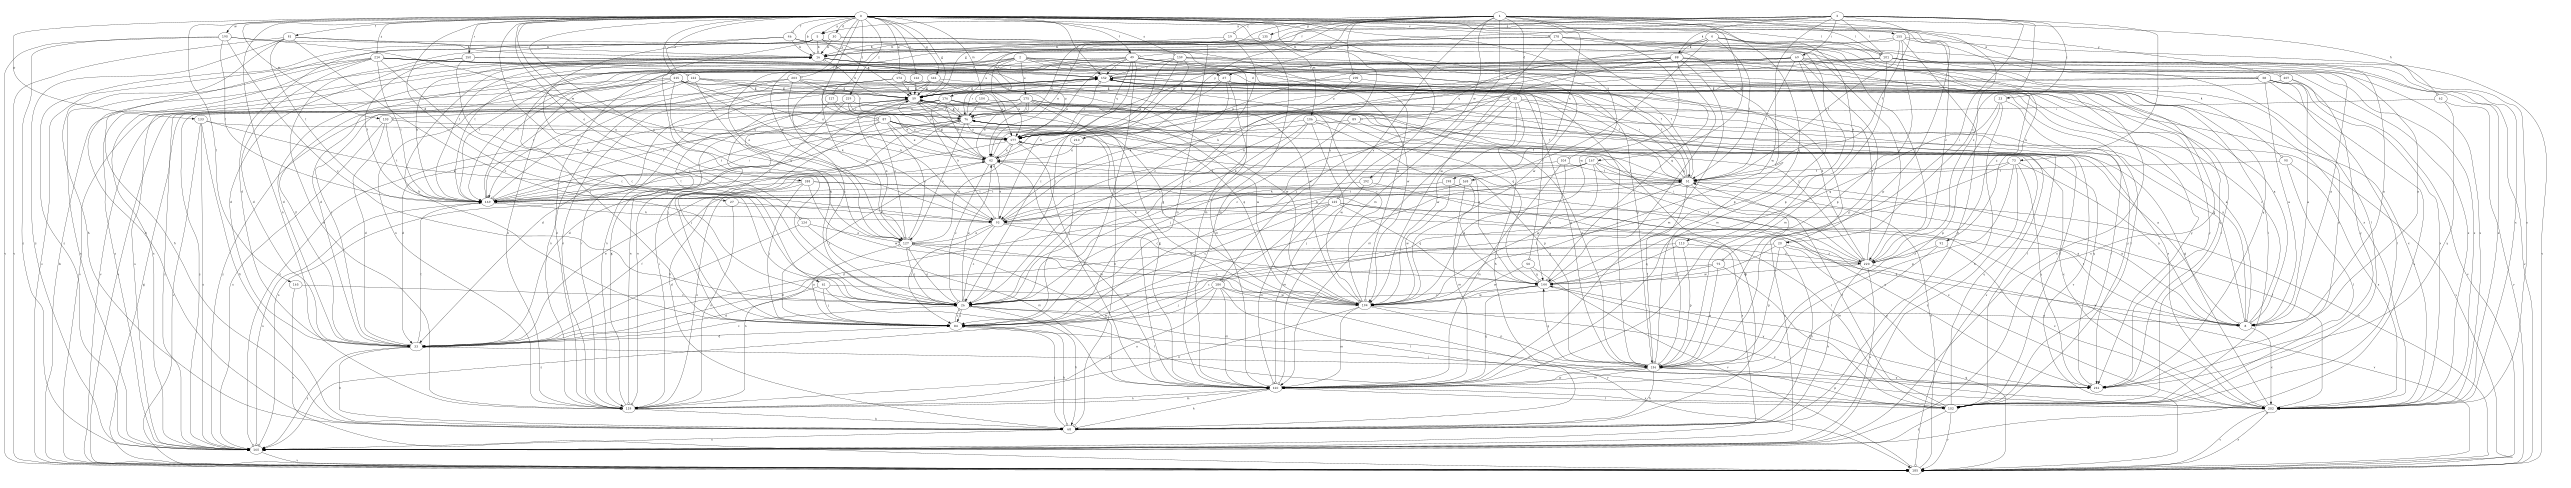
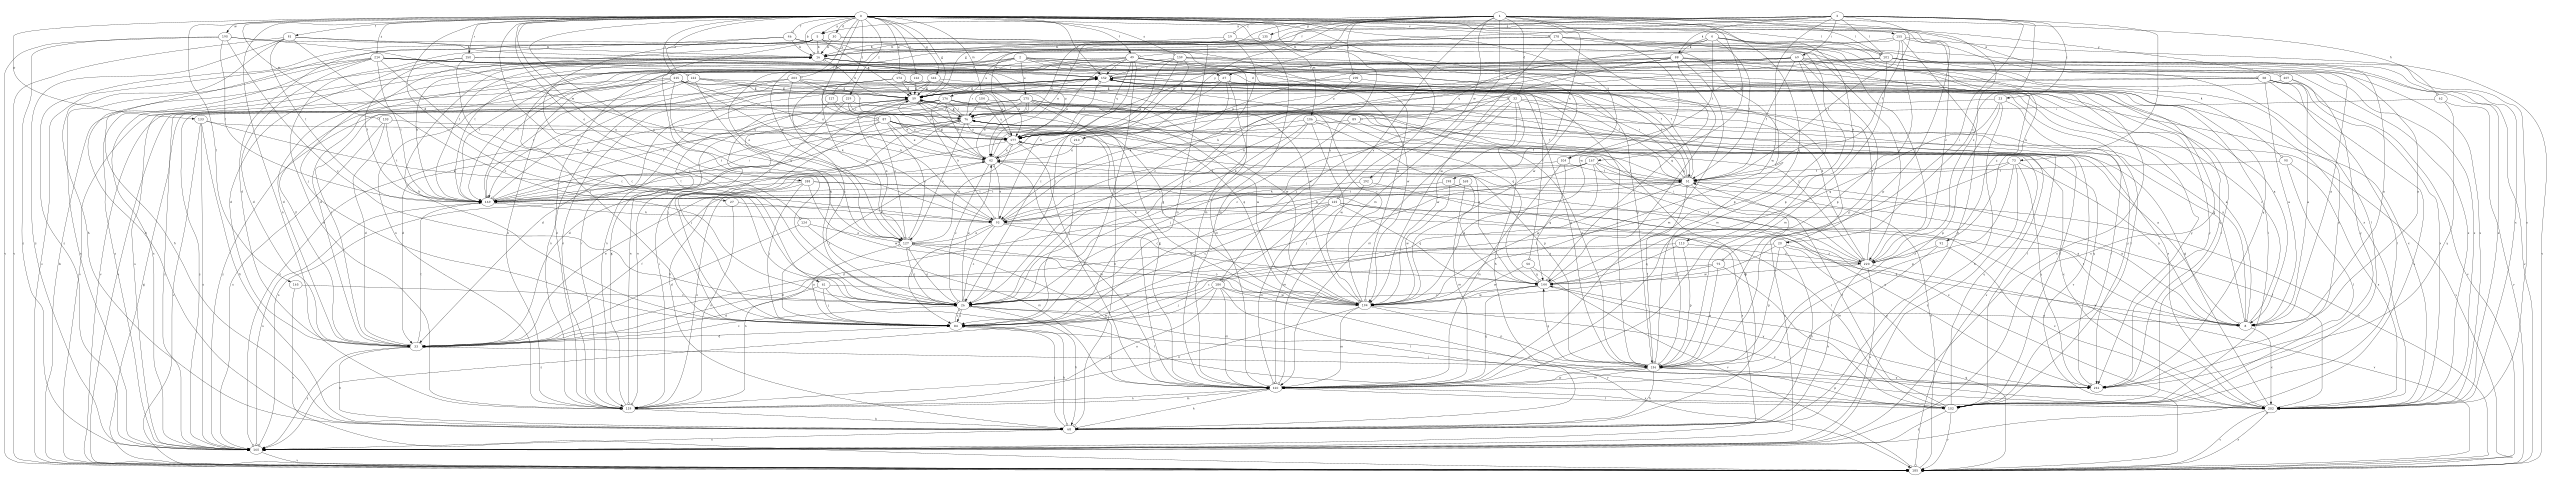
  strict digraph {
    fontname="IBM Plex Sans"
    node [fontname="IBM Plex Sans"]
    edge [arrowhead=odot fontname="IBM Plex Sans"]
    0
    5
    16
    27
    30
    38
    45
    46
    49
    59
    61
    87
    101
    103
    104
    106
    113
    116
    119
    n20 [label=125]
    122
    124
    127
    133
    141
    150
    152
    155
    159
    165
    174
    178
    184
    188
    190
    203
    204
    207
    214
    215
    217
    219
    220
    110
    33
    84
    160
    202
    26
    136
    102
    93
    68
    8
    185
    169
    194
    42
    51
    177
    76
    211
    144
    1
    19
    32
    62
    67
    135
    167
    192
    198
    209
    210
    2
    20
    50
    175
    176
    3
    23
    69
    73
    75
    88
    4
    89
    90
    91
    168
    0 -> 5 [arrowhead=normal label=a]
    0 -> 16 [label=b]
    0 -> 27 [arrowhead=normal label=d]
    0 -> 30 [arrowhead=normal label=d]
    0 -> 38 [label=e]
    0 -> 45 [arrowhead=normal label=f]
    0 -> 46 [label=f]
    0 -> 49 [arrowhead=normal label=f]
    0 -> 59 [arrowhead=normal label=g]
    0 -> 61 [arrowhead=normal label=h]
    0 -> 87 [label=k]
    0 -> 101 [label=l]
-   0 -> 103 [arrowhead=normal label=m]
+   0 -> 103 [label=m]
    0 -> 104 [label=m]
    0 -> 106 [arrowhead=normal label=m]
    0 -> 113 [arrowhead=normal label=n]
    0 -> 116 [label=n]
    0 -> 119 [label=n]
    0 -> n20 [label=o]
    0 -> 122 [label=o]
    0 -> 124 [label=o]
    0 -> 127 [label=o]
    0 -> 133 [arrowhead=normal label=p]
    0 -> 141 [arrowhead=normal label=q]
    0 -> 150 [arrowhead=normal label=r]
    0 -> 152 [arrowhead=normal label=r]
    0 -> 155 [arrowhead=normal label=s]
    0 -> 159 [label=s]
    0 -> 165 [arrowhead=normal label=t]
    0 -> 174 [label=u]
    0 -> 178 [label=v]
    0 -> 184 [label=v]
    0 -> 188 [arrowhead=normal label=w]
    0 -> 190 [arrowhead=normal label=w]
    0 -> 203 [label=y]
    0 -> 204 [label=y]
    0 -> 207 [label=y]
    0 -> 214 [label=z]
    0 -> 215 [label=z]
    0 -> 217 [label=z]
    0 -> 219 [arrowhead=normal label=z]
    0 -> 220 [arrowhead=normal label=z]
    5 -> 16 [label=b]
    5 -> 59 [arrowhead=normal label=g]
    5 -> 110 [label=m]
    5 -> 33 [label=d]
+   5 -> 84 [label=j]
    5 -> 160 [label=s]
    5 -> 202 [label=x]
    5 -> 26 [arrowhead=normal label=c]
    16 -> 152 [arrowhead=normal label=r]
    16 -> 160 [label=s]
    16 -> 136 [arrowhead=normal label=p]
    16 -> 102 [label=l]
    27 -> 119 [label=n]
    27 -> 93 [arrowhead=normal label=k]
    30 -> 16 [arrowhead=normal label=b]
    30 -> 110 [arrowhead=normal label=m]
    30 -> 136 [label=p]
    30 -> 68 [label=h]
    38 -> 59 [arrowhead=normal label=g]
    38 -> 160 [arrowhead=normal label=s]
    38 -> 202 [arrowhead=normal label=x]
    38 -> 102 [arrowhead=normal label=l]
    38 -> 93 [label=k]
    38 -> 8 [arrowhead=normal label=a]
    38 -> 185 [label=v]
    45 -> 16 [label=b]
    45 -> 160 [label=s]
    45 -> 202 [arrowhead=normal label=x]
    45 -> 26 [label=c]
    45 -> 68 [label=h]
    45 -> 185 [label=v]
    45 -> 169 [arrowhead=normal label=t]
    46 -> 16 [arrowhead=normal label=b]
    46 -> 119 [label=n]
    46 -> 110 [label=m]
    46 -> 26 [arrowhead=normal label=c]
    46 -> 194 [label=w]
    49 -> 119 [label=n]
    49 -> 152 [arrowhead=normal label=r]
    49 -> 33 [label=d]
    49 -> 84 [label=j]
    49 -> 26 [arrowhead=normal label=c]
    49 -> 8 [label=a]
    49 -> 169 [label=t]
    49 -> 194 [arrowhead=normal label=w]
    49 -> 42 [label=e]
    49 -> 51 [label=f]
    49 -> 177 [label=u]
    59 -> 16 [label=b]
    59 -> 119 [label=n]
    59 -> 127 [label=o]
    59 -> 152 [arrowhead=normal label=r]
    59 -> 160 [arrowhead=normal label=s]
    59 -> 102 [label=l]
    59 -> 76 [arrowhead=normal label=i]
    61 -> 33 [arrowhead=normal label=d]
    61 -> 84 [label=j]
    61 -> 102 [arrowhead=normal label=l]
    61 -> 194 [label=w]
    87 -> 127 [label=o]
    87 -> 33 [arrowhead=normal label=d]
    87 -> 84 [label=j]
    87 -> 136 [label=p]
    87 -> 8 [label=a]
    87 -> 169 [label=t]
    87 -> 42 [label=e]
    87 -> 177 [arrowhead=normal label=u]
    87 -> 211 [label=y]
    101 -> 119 [arrowhead=normal label=n]
    101 -> 152 [label=r]
    101 -> 110 [arrowhead=normal label=m]
    101 -> 202 [arrowhead=normal label=x]
    101 -> 8 [arrowhead=normal label=a]
    101 -> 177 [label=u]
    101 -> 211 [arrowhead=normal label=y]
    103 -> 33 [label=d]
    103 -> 160 [arrowhead=normal label=s]
    103 -> 169 [label=t]
    103 -> 177 [label=u]
    104 -> 202 [label=x]
-   104 -> 103 [label=u]
+   104 -> 177 [label=u]
    104 -> 76 [arrowhead=normal label=i]
    106 -> 26 [label=c]
    106 -> 93 [label=k]
    106 -> 185 [arrowhead=normal label=v]
    106 -> 194 [label=w]
    106 -> 177 [arrowhead=normal label=u]
    106 -> 144 [label=q]
    113 -> 220 [label=z]
    113 -> 33 [label=d]
    113 -> 136 [label=p]
    113 -> 144 [arrowhead=normal label=q]
    116 -> 59 [arrowhead=normal label=g]
    116 -> 220 [label=z]
    116 -> 185 [label=v]
    119 -> 59 [arrowhead=normal label=g]
    119 -> 152 [arrowhead=normal label=r]
    119 -> 110 [label=m]
    119 -> 68 [arrowhead=normal label=h]
    119 -> 76 [label=i]
    n20 -> 110 [label=m]
    n20 -> 33 [label=d]
    n20 -> 202 [arrowhead=normal label=x]
    n20 -> 26 [arrowhead=normal label=c]
    n20 -> 102 [label=l]
    n20 -> 93 [arrowhead=normal label=k]
    n20 -> 144 [label=q]
    122 -> 59 [arrowhead=normal label=g]
    122 -> 26 [label=c]
    122 -> 185 [arrowhead=normal label=v]
    122 -> 169 [arrowhead=normal label=t]
    122 -> 51 [label=f]
    122 -> 177 [arrowhead=normal label=u]
    124 -> 127 [label=o]
    124 -> 110 [label=m]
    124 -> 33 [arrowhead=normal label=d]
    127 -> 220 [arrowhead=normal label=z]
    127 -> 110 [arrowhead=normal label=m]
    127 -> 26 [label=c]
    127 -> 177 [label=u]
    133 -> 160 [label=s]
    133 -> 93 [arrowhead=normal label=k]
    133 -> 68 [label=h]
    133 -> 185 [label=v]
    133 -> 177 [label=u]
    141 -> 59 [arrowhead=normal label=g]
    141 -> 119 [label=n]
    141 -> 8 [label=a]
    141 -> 185 [label=v]
    141 -> 177 [arrowhead=normal label=u]
    150 -> 152 [label=r]
    150 -> 33 [arrowhead=normal label=d]
    150 -> 26 [label=c]
    150 -> 169 [arrowhead=normal label=t]
    150 -> 194 [label=w]
    152 -> 59 [arrowhead=normal label=g]
    152 -> 119 [arrowhead=normal label=n]
    152 -> 51 [label=f]
    155 -> 16 [arrowhead=normal label=b]
    155 -> 136 [label=p]
    155 -> 102 [arrowhead=normal label=l]
    155 -> 68 [label=h]
    155 -> 185 [label=v]
    155 -> 51 [arrowhead=normal label=f]
    155 -> 177 [arrowhead=normal label=u]
    159 -> 152 [label=r]
    159 -> 160 [label=s]
    159 -> 26 [arrowhead=normal label=c]
    159 -> 93 [arrowhead=normal label=k]
    159 -> 169 [arrowhead=normal label=t]
    159 -> 42 [arrowhead=normal label=e]
    159 -> 51 [arrowhead=normal label=f]
    159 -> 211 [arrowhead=normal label=y]
    165 -> 26 [label=c]
    165 -> 185 [arrowhead=normal label=v]
    174 -> 59 [arrowhead=normal label=g]
    174 -> 127 [arrowhead=normal label=o]
    174 -> 26 [arrowhead=normal label=c]
    174 -> 136 [arrowhead=normal label=p]
    174 -> 194 [label=w]
    178 -> 16 [label=b]
    178 -> 220 [arrowhead=normal label=z]
    178 -> 136 [label=p]
    178 -> 169 [arrowhead=normal label=t]
    178 -> 194 [arrowhead=normal label=w]
    178 -> 211 [arrowhead=normal label=y]
    178 -> 144 [label=q]
    184 -> 119 [arrowhead=normal label=n]
    184 -> 110 [arrowhead=normal label=m]
    184 -> 84 [label=j]
    184 -> 160 [arrowhead=normal label=s]
    184 -> 102 [arrowhead=normal label=l]
    184 -> 185 [arrowhead=normal label=v]
    184 -> 194 [label=w]
    188 -> 119 [arrowhead=normal label=n]
    188 -> 84 [arrowhead=normal label=j]
    188 -> 202 [arrowhead=normal label=x]
    188 -> 8 [arrowhead=normal label=a]
    188 -> 169 [arrowhead=normal label=t]
    188 -> 194 [arrowhead=normal label=w]
    190 -> 16 [label=b]
    190 -> 160 [label=s]
    190 -> 26 [label=c]
    190 -> 93 [label=k]
    190 -> 185 [arrowhead=normal label=v]
    190 -> 169 [arrowhead=normal label=t]
    203 -> 59 [arrowhead=normal label=g]
    203 -> 119 [label=n]
    203 -> 102 [arrowhead=normal label=l]
    203 -> 93 [arrowhead=normal label=k]
    203 -> 169 [label=t]
    203 -> 76 [label=i]
    204 -> 110 [label=m]
    204 -> 169 [arrowhead=normal label=t]
    204 -> 51 [arrowhead=normal label=f]
    204 -> 144 [arrowhead=normal label=q]
    207 -> 59 [label=g]
    207 -> 8 [arrowhead=normal label=a]
    207 -> 211 [label=y]
    214 -> 152 [arrowhead=normal label=r]
    214 -> 33 [arrowhead=normal label=d]
    214 -> 160 [arrowhead=normal label=s]
    214 -> 202 [label=x]
    214 -> 26 [arrowhead=normal label=c]
    214 -> 68 [arrowhead=normal label=h]
-   214 -> 8 [label=a]
+   214 -> 8 [arrowhead=normal label=a]
    214 -> 185 [label=v]
    214 -> 169 [arrowhead=normal label=t]
    214 -> 177 [label=u]
    215 -> 59 [arrowhead=normal label=g]
    215 -> 127 [label=o]
    215 -> 33 [label=d]
    215 -> 160 [label=s]
    215 -> 93 [label=k]
    215 -> 169 [label=t]
    215 -> 42 [arrowhead=normal label=e]
    215 -> 144 [label=q]
    217 -> 84 [arrowhead=normal label=j]
    217 -> 42 [arrowhead=normal label=e]
    217 -> 76 [arrowhead=normal label=i]
    219 -> 220 [label=z]
    219 -> 84 [arrowhead=normal label=j]
    219 -> 160 [arrowhead=normal label=s]
    219 -> 177 [arrowhead=normal label=u]
    219 -> 76 [label=i]
    220 -> 152 [arrowhead=normal label=r]
    220 -> 160 [arrowhead=normal label=s]
    220 -> 68 [label=h]
    220 -> 185 [label=v]
    220 -> 76 [arrowhead=normal label=i]
    220 -> 144 [arrowhead=normal label=q]
    110 -> 59 [label=g]
    110 -> 119 [arrowhead=normal label=n]
    110 -> 202 [label=x]
    110 -> 136 [label=p]
    110 -> 102 [label=l]
    110 -> 68 [label=h]
    110 -> 177 [label=u]
    110 -> 144 [label=q]
    33 -> 152 [arrowhead=normal label=r]
    33 -> 160 [arrowhead=normal label=s]
    33 -> 26 [label=c]
    33 -> 136 [label=p]
    33 -> 68 [label=h]
    33 -> 169 [arrowhead=normal label=t]
    33 -> 42 [arrowhead=normal label=e]
    33 -> 51 [arrowhead=normal label=f]
    84 -> 16 [arrowhead=normal label=b]
    84 -> 127 [label=o]
    84 -> 33 [label=d]
    84 -> 26 [label=c]
    84 -> 68 [label=h]
    160 -> 185 [label=v]
    202 -> 59 [label=g]
    202 -> 26 [label=c]
    202 -> 185 [label=v]
    202 -> 51 [label=f]
    26 -> 127 [label=o]
    26 -> 84 [arrowhead=normal label=j]
    26 -> 68 [arrowhead=normal label=h]
    26 -> 8 [label=a]
    26 -> 42 [arrowhead=normal label=e]
    136 -> 152 [arrowhead=normal label=r]
    136 -> 110 [label=m]
    136 -> 68 [arrowhead=normal label=h]
    136 -> 51 [label=f]
    136 -> 211 [arrowhead=normal label=y]
    136 -> 144 [arrowhead=normal label=q]
    102 -> 160 [label=s]
    102 -> 136 [label=p]
    102 -> 185 [arrowhead=normal label=v]
    102 -> 51 [arrowhead=normal label=f]
    102 -> 177 [arrowhead=normal label=u]
    93 -> 127 [label=o]
    93 -> 84 [arrowhead=normal label=j]
    93 -> 26 [label=c]
    93 -> 8 [label=a]
    93 -> 42 [label=e]
    93 -> 144 [arrowhead=normal label=q]
    68 -> 84 [label=j]
    68 -> 160 [arrowhead=normal label=s]
    8 -> 59 [arrowhead=normal label=g]
    8 -> 152 [arrowhead=normal label=r]
    8 -> 202 [arrowhead=normal label=x]
    8 -> 169 [label=t]
    185 -> 16 [arrowhead=normal label=b]
    185 -> 59 [label=g]
    185 -> 202 [label=x]
    185 -> 42 [arrowhead=normal label=e]
    185 -> 144 [arrowhead=normal label=q]
    169 -> 16 [label=b]
    169 -> 160 [label=s]
    169 -> 93 [label=k]
    169 -> 76 [label=i]
    194 -> 59 [label=g]
    194 -> 119 [label=n]
    194 -> 127 [label=o]
    194 -> 152 [label=r]
    194 -> 110 [label=m]
    194 -> 202 [arrowhead=normal label=x]
    194 -> 136 [label=p]
    194 -> 76 [arrowhead=normal label=i]
    42 -> 59 [arrowhead=normal label=g]
    42 -> 110 [label=m]
    42 -> 84 [arrowhead=normal label=j]
    42 -> 26 [label=c]
    42 -> 51 [label=f]
    51 -> 152 [label=r]
    51 -> 84 [label=j]
    51 -> 160 [label=s]
    51 -> 26 [label=c]
    51 -> 8 [label=a]
    51 -> 169 [arrowhead=normal label=t]
    177 -> 152 [label=r]
    177 -> 160 [label=s]
    177 -> 202 [label=x]
    177 -> 42 [label=e]
    76 -> 59 [label=g]
    76 -> 127 [arrowhead=normal label=o]
    76 -> 152 [arrowhead=normal label=r]
    76 -> 33 [label=d]
    76 -> 68 [label=h]
    76 -> 185 [label=v]
    76 -> 51 [label=f]
    76 -> 177 [arrowhead=normal label=u]
    211 -> 84 [label=j]
    144 -> 26 [arrowhead=normal label=c]
    144 -> 194 [arrowhead=normal label=w]
    144 -> 211 [arrowhead=normal label=y]
    1 -> 49 [label=f]
    1 -> 101 [label=l]
    1 -> 184 [label=v]
    1 -> 220 [label=z]
    1 -> 110 [label=m]
    1 -> 136 [label=p]
    1 -> 194 [arrowhead=normal label=w]
    1 -> 42 [arrowhead=normal label=e]
    1 -> 144 [label=q]
    1 -> 19 [label=c]
    1 -> 32 [label=d]
    1 -> 62 [label=h]
    1 -> 67 [arrowhead=normal label=h]
    1 -> 135 [arrowhead=normal label=p]
    1 -> 167 [arrowhead=normal label=t]
    1 -> 192 [arrowhead=normal label=w]
    1 -> 198 [arrowhead=normal label=x]
    1 -> 209 [label=y]
    1 -> 210 [arrowhead=normal label=y]
    19 -> 16 [arrowhead=normal label=b]
    19 -> 127 [arrowhead=normal label=o]
    19 -> 26 [label=c]
    19 -> 194 [label=w]
    32 -> 110 [arrowhead=normal label=m]
    32 -> 26 [arrowhead=normal label=c]
    32 -> 68 [label=h]
    32 -> 8 [label=a]
    32 -> 194 [label=w]
    32 -> 76 [label=i]
    32 -> 211 [arrowhead=normal label=y]
    62 -> 185 [label=v]
    62 -> 76 [label=i]
    62 -> 211 [label=y]
    67 -> 59 [arrowhead=normal label=g]
    67 -> 110 [label=m]
    67 -> 202 [label=x]
    67 -> 93 [arrowhead=normal label=k]
    67 -> 177 [arrowhead=normal label=u]
    67 -> 211 [arrowhead=normal label=y]
    135 -> 16 [arrowhead=normal label=b]
    135 -> 202 [arrowhead=normal label=x]
    135 -> 42 [arrowhead=normal label=e]
    167 -> 220 [arrowhead=normal label=z]
    167 -> 84 [arrowhead=normal label=j]
    167 -> 93 [arrowhead=normal label=k]
    167 -> 185 [label=v]
    167 -> 169 [arrowhead=normal label=t]
    167 -> 194 [arrowhead=normal label=w]
    167 -> 51 [label=f]
    192 -> 110 [label=m]
    192 -> 160 [arrowhead=normal label=s]
    192 -> 169 [label=t]
    198 -> 169 [arrowhead=normal label=t]
    198 -> 194 [arrowhead=normal label=w]
    198 -> 211 [arrowhead=normal label=y]
    209 -> 59 [arrowhead=normal label=g]
    209 -> 26 [label=c]
    209 -> 211 [arrowhead=normal label=y]
    210 -> 84 [label=j]
    210 -> 42 [arrowhead=normal label=e]
    2 -> 33 [label=d]
    2 -> 84 [label=j]
    2 -> 160 [arrowhead=normal label=s]
    2 -> 202 [label=x]
    2 -> 32 [label=d]
    2 -> 67 [arrowhead=normal label=h]
    2 -> 20 [label=c]
    2 -> 50 [label=f]
    2 -> 175 [arrowhead=normal label=u]
    2 -> 176 [arrowhead=normal label=u]
    20 -> 119 [label=n]
    20 -> 220 [label=z]
    20 -> 136 [arrowhead=normal label=p]
    20 -> 68 [arrowhead=normal label=h]
    20 -> 194 [label=w]
    20 -> 211 [arrowhead=normal label=y]
    50 -> 185 [label=v]
    50 -> 194 [label=w]
    50 -> 144 [label=q]
    175 -> 33 [arrowhead=normal label=d]
    175 -> 160 [label=s]
    175 -> 136 [arrowhead=normal label=p]
    175 -> 68 [label=h]
    175 -> 185 [label=v]
    175 -> 169 [label=t]
    175 -> 194 [arrowhead=normal label=w]
    175 -> 42 [label=e]
    175 -> 76 [arrowhead=normal label=i]
    176 -> 119 [label=n]
    176 -> 127 [label=o]
    176 -> 160 [arrowhead=normal label=s]
    176 -> 102 [arrowhead=normal label=l]
    176 -> 93 [label=k]
    176 -> 194 [arrowhead=normal label=q]
    176 -> 42 [label=e]
    176 -> 51 [label=f]
    176 -> 76 [label=i]
    3 -> 5 [arrowhead=normal label=a]
    3 -> 59 [label=g]
    3 -> 101 [label=l]
    3 -> 127 [label=o]
    3 -> 194 [arrowhead=normal label=w]
    3 -> 51 [arrowhead=normal label=f]
    3 -> 76 [label=i]
    3 -> 20 [arrowhead=normal label=c]
    3 -> 23 [arrowhead=normal label=c]
    3 -> 69 [arrowhead=normal label=i]
    3 -> 73 [arrowhead=normal label=i]
    3 -> 75 [label=i]
    3 -> 88 [arrowhead=normal label=k]
    23 -> 136 [label=p]
    23 -> 102 [label=l]
    23 -> 68 [label=h]
-   2 -> 76 [arrowhead=normal label=i]
+   23 -> 76 [arrowhead=normal label=i]
    23 -> 144 [label=q]
    69 -> 119 [label=n]
    69 -> 152 [label=r]
    69 -> 220 [label=z]
    69 -> 110 [label=m]
    69 -> 136 [label=p]
    69 -> 102 [label=l]
    69 -> 8 [arrowhead=normal label=a]
    69 -> 169 [label=t]
    69 -> 51 [label=f]
    69 -> 177 [arrowhead=normal label=u]
    73 -> 84 [arrowhead=normal label=j]
    73 -> 160 [arrowhead=normal label=s]
    73 -> 136 [arrowhead=normal label=p]
    73 -> 8 [arrowhead=normal label=a]
    73 -> 51 [label=f]
    73 -> 211 [label=y]
    75 -> 26 [arrowhead=normal label=c]
    75 -> 136 [label=p]
    75 -> 102 [label=l]
    75 -> 144 [label=q]
    88 -> 152 [label=r]
    88 -> 110 [arrowhead=normal label=m]
    88 -> 84 [label=j]
    88 -> 160 [label=s]
    88 -> 202 [arrowhead=normal label=x]
    88 -> 26 [label=c]
    88 -> 93 [label=k]
    88 -> 185 [label=v]
    88 -> 42 [label=e]
    88 -> 144 [arrowhead=normal label=q]
    4 -> 220 [label=z]
    4 -> 169 [arrowhead=normal label=t]
    4 -> 51 [arrowhead=normal label=f]
    4 -> 88 [label=k]
    4 -> 89 [label=k]
    4 -> 90 [label=k]
    4 -> 91 [arrowhead=normal label=k]
-   4 -> 168 [arrowhead=normal label=t]
+   4 -> 204 [arrowhead=normal label=t]
    89 -> 84 [arrowhead=normal label=j]
    89 -> 68 [label=h]
    89 -> 177 [arrowhead=normal label=u]
    90 -> 202 [arrowhead=normal label=x]
    90 -> 102 [label=l]
    90 -> 51 [arrowhead=normal label=f]
    91 -> 220 [arrowhead=normal label=z]
    91 -> 110 [arrowhead=normal label=m]
    91 -> 202 [arrowhead=normal label=x]
    168 -> 110 [arrowhead=normal label=m]
    168 -> 93 [arrowhead=normal label=k]
    168 -> 169 [arrowhead=normal label=t]
    168 -> 144 [arrowhead=normal label=q]
  }
